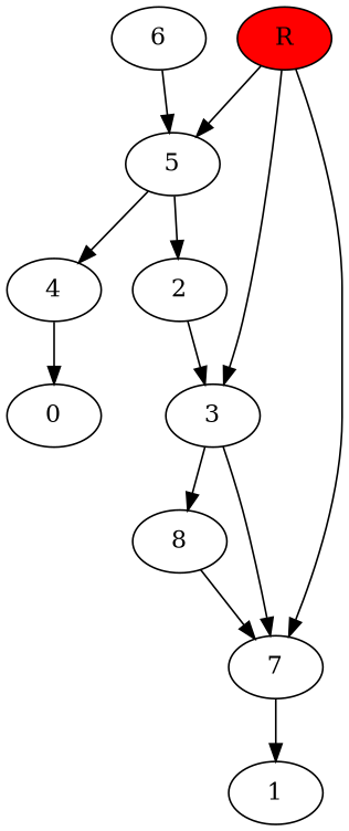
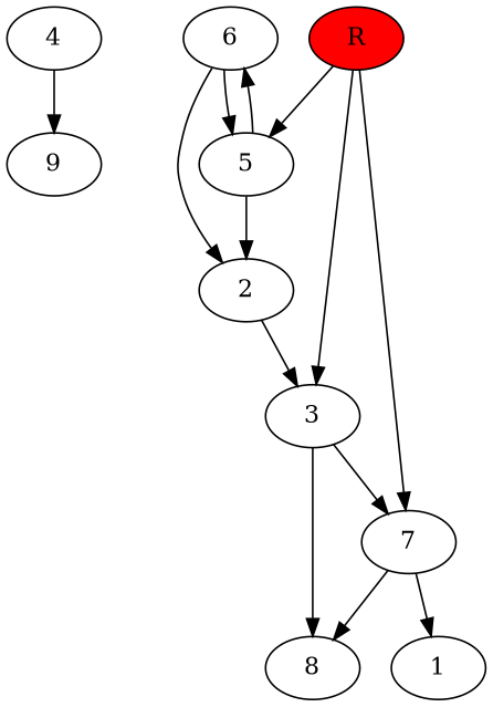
  digraph {
    4
-   9 [label=0]
+   9
    6
    2
    5
    3
    8
    7
    1
    R [fillcolor="#ff0000" style=filled]
    4 -> 9
+   6 -> 2
    6 -> 5
    2 -> 3
-   5 -> 4
+   5 -> 6
    5 -> 2
    3 -> 8
    3 -> 7
-   8 -> 7
+   7 -> 8
    7 -> 1
    R -> 5
    R -> 3
    R -> 7
  }
